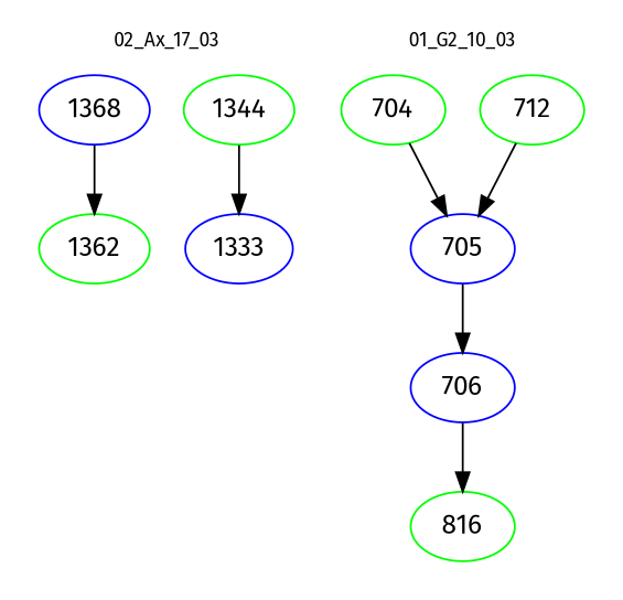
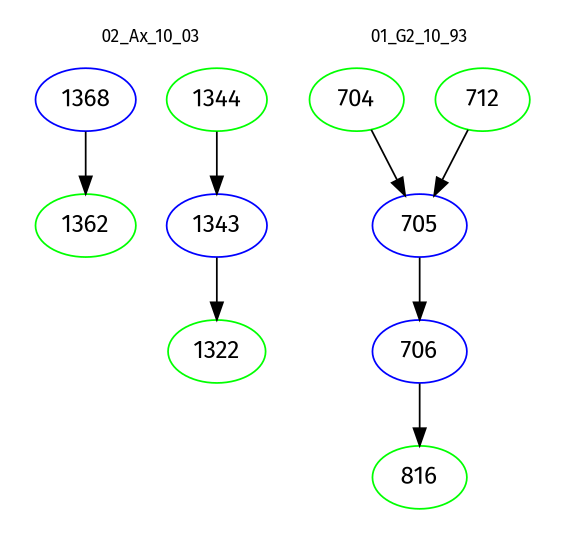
  digraph {
    fontname="Fira Sans"
    node [color=green fontname="Fira Sans"]
    edge [color=black fontname="Fira Sans"]
    n1 [label=1344]
-   n2 [color=blue label=1333]
+   n2 [color=blue label=1343]
+   n3 [label=1322]
    n4 [color=blue label=1368]
    n5 [label=1362]
    n6 [label=712]
    n7 [color=blue label=705]
    n8 [color=blue label=706]
    n9 [label=704]
    n10 [label=816]
    subgraph cluster_1 {
      color=white
      fontsize=10
-     label="02_Ax_17_03"
+     label="02_Ax_10_03"
      n1
      n2
+     n3
      n4
      n5
    }
    subgraph cluster_2 {
      color=white
      fontsize=10
-     label="01_G2_10_03"
+     label="01_G2_10_93"
      n6
      n7
      n8
      n9
      n10
    }
    n1 -> n2
+   n2 -> n3
    n4 -> n5
    n6 -> n7
    n7 -> n8
    n8 -> n10
    n9 -> n7
  }
